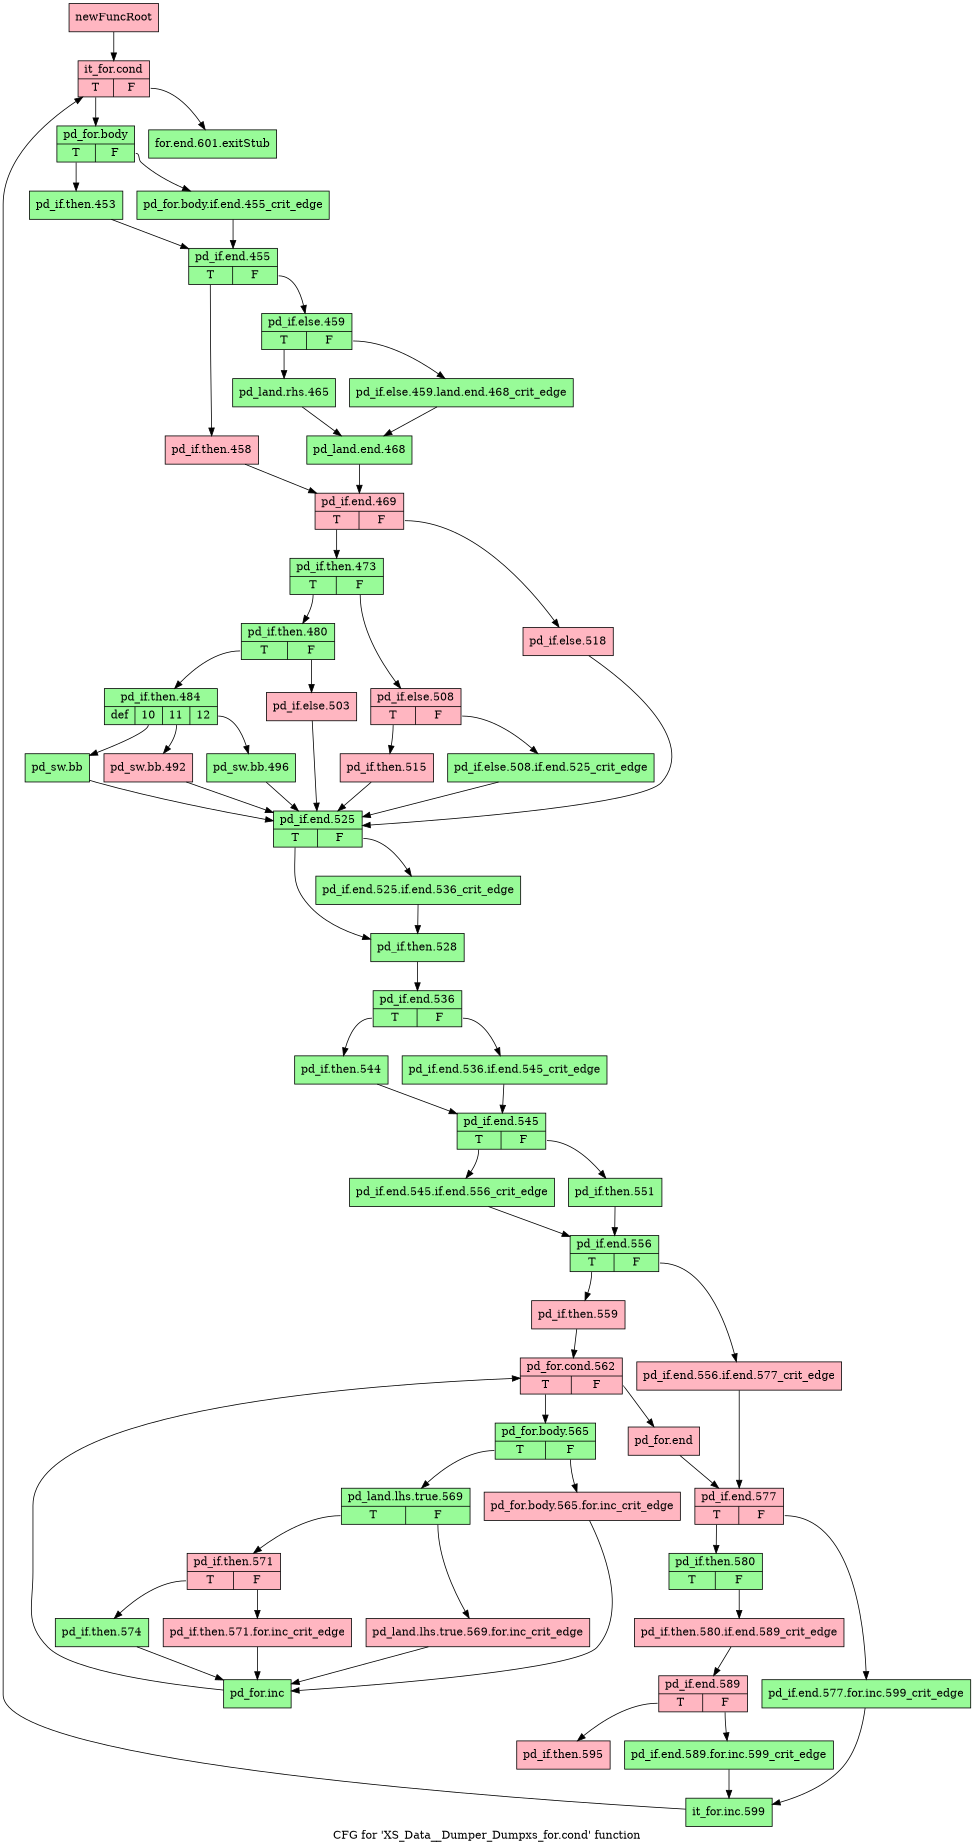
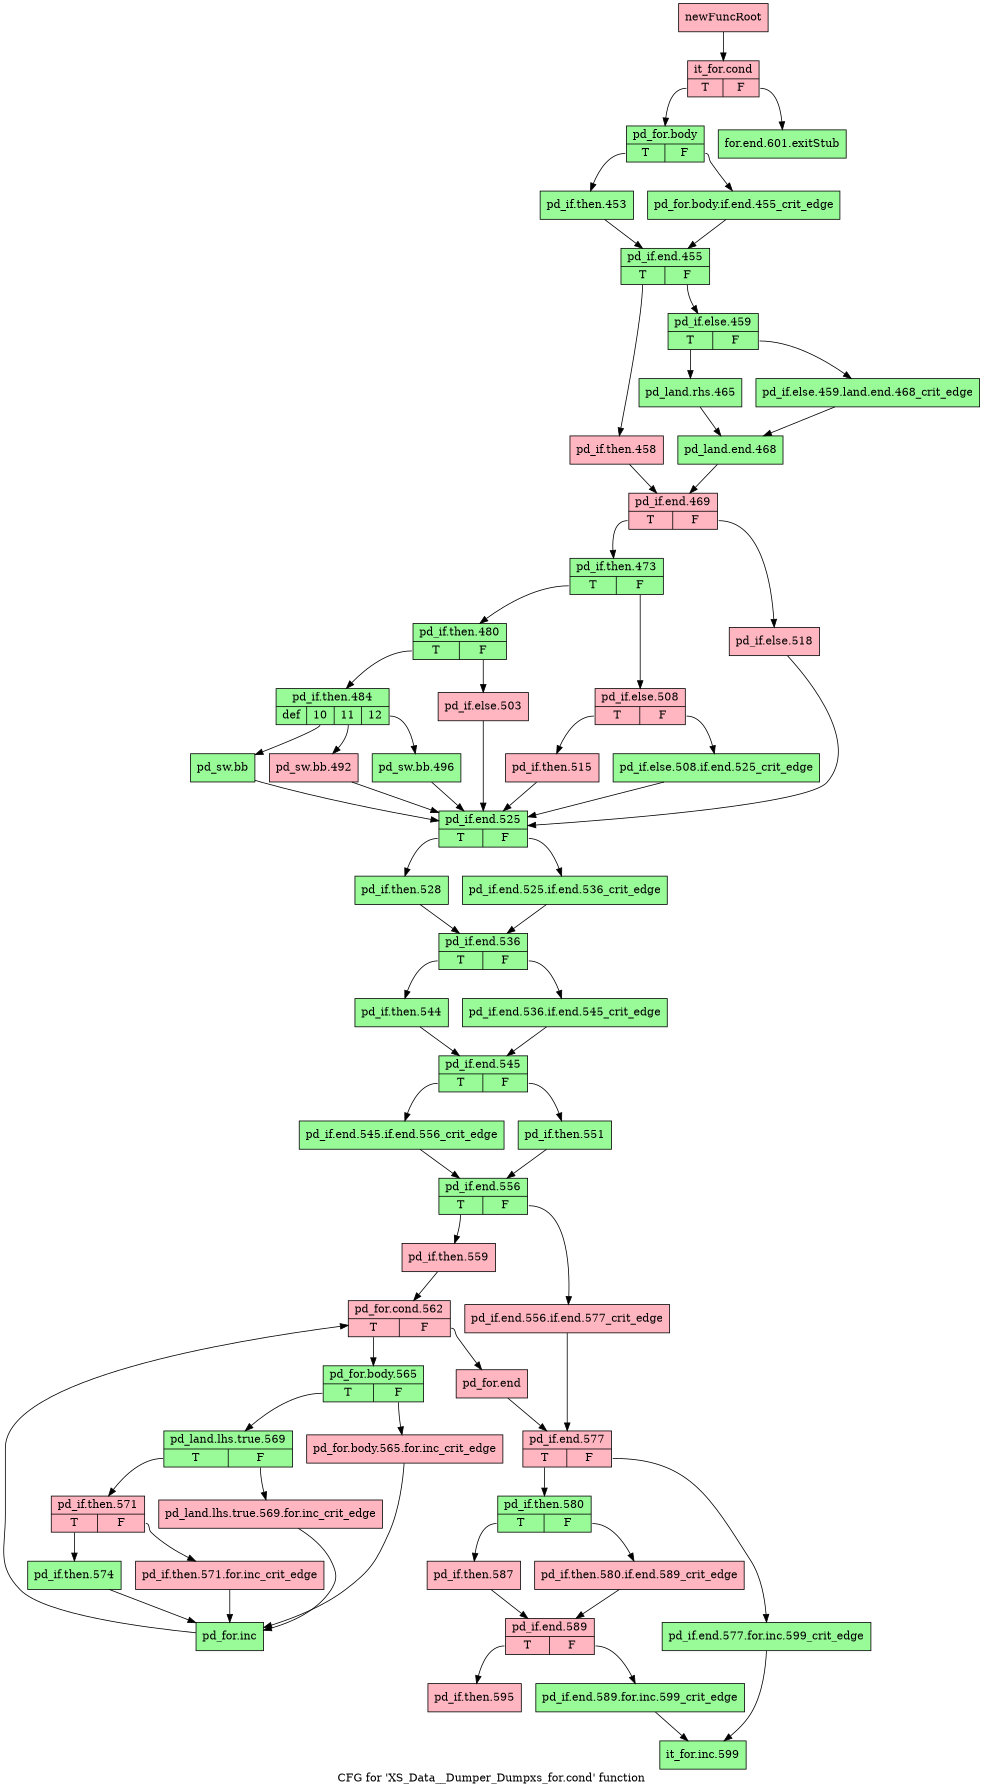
  digraph {
    label="CFG for 'XS_Data__Dumper_Dumpxs_for.cond' function"
    node [fillcolor=palegreen shape=record style=filled]
    n1 [fillcolor=lightpink label="{newFuncRoot}"]
    n2 [fillcolor=lightpink label="{it_for.cond|{<s0>T|<s1>F}}"]
    n3 [label="{for.end.601.exitStub}"]
    n4 [label="{pd_for.body|{<s0>T|<s1>F}}"]
    n5 [label="{pd_if.then.453}"]
    n6 [label="{pd_for.body.if.end.455_crit_edge}"]
    n7 [label="{pd_if.end.455|{<s0>T|<s1>F}}"]
    n8 [fillcolor=lightpink label="{pd_if.then.458}"]
    n9 [label="{pd_if.else.459|{<s0>T|<s1>F}}"]
    n10 [fillcolor=lightpink label="{pd_if.end.469|{<s0>T|<s1>F}}"]
    n11 [label="{pd_land.rhs.465}"]
    n12 [label="{pd_if.else.459.land.end.468_crit_edge}"]
    n13 [label="{pd_if.then.473|{<s0>T|<s1>F}}"]
    n14 [fillcolor=lightpink label="{pd_if.else.518}"]
    n15 [label="{pd_land.end.468}"]
    n16 [label="{pd_if.then.480|{<s0>T|<s1>F}}"]
    n17 [fillcolor=lightpink label="{pd_if.else.508|{<s0>T|<s1>F}}"]
    n18 [label="{pd_if.end.525|{<s0>T|<s1>F}}"]
    n19 [label="{pd_if.then.484|{<s0>def|<s1>10|<s2>11|<s3>12}}"]
    n20 [fillcolor=lightpink label="{pd_if.else.503}"]
    n21 [fillcolor=lightpink label="{pd_if.then.515}"]
    n22 [label="{pd_if.else.508.if.end.525_crit_edge}"]
    n23 [label="{pd_if.then.528}"]
    n24 [label="{pd_if.end.525.if.end.536_crit_edge}"]
    n25 [label="{pd_if.end.536|{<s0>T|<s1>F}}"]
    n26 [label="{pd_sw.bb}"]
    n27 [fillcolor=lightpink label="{pd_sw.bb.492}"]
    n28 [label="{pd_sw.bb.496}"]
    n29 [label="{pd_if.then.544}"]
    n30 [label="{pd_if.end.536.if.end.545_crit_edge}"]
    n31 [label="{pd_if.end.545|{<s0>T|<s1>F}}"]
    n32 [label="{pd_if.end.545.if.end.556_crit_edge}"]
    n33 [label="{pd_if.then.551}"]
    n34 [label="{pd_if.end.556|{<s0>T|<s1>F}}"]
    n35 [fillcolor=lightpink label="{pd_if.then.559}"]
    n36 [fillcolor=lightpink label="{pd_if.end.556.if.end.577_crit_edge}"]
    n37 [fillcolor=lightpink label="{pd_for.cond.562|{<s0>T|<s1>F}}"]
    n38 [fillcolor=lightpink label="{pd_if.end.577|{<s0>T|<s1>F}}"]
    n39 [label="{pd_for.body.565|{<s0>T|<s1>F}}"]
    n40 [fillcolor=lightpink label="{pd_for.end}"]
    n41 [label="{pd_if.then.580|{<s0>T|<s1>F}}"]
    n42 [label="{pd_if.end.577.for.inc.599_crit_edge}"]
+   n43 [fillcolor=lightpink label="{pd_if.then.587}"]
    n44 [fillcolor=lightpink label="{pd_if.then.580.if.end.589_crit_edge}"]
    n45 [label="{it_for.inc.599}"]
    n46 [label="{pd_land.lhs.true.569|{<s0>T|<s1>F}}"]
    n47 [fillcolor=lightpink label="{pd_for.body.565.for.inc_crit_edge}"]
    n48 [fillcolor=lightpink label="{pd_if.then.571|{<s0>T|<s1>F}}"]
    n49 [fillcolor=lightpink label="{pd_land.lhs.true.569.for.inc_crit_edge}"]
    n50 [label="{pd_for.inc}"]
    n51 [fillcolor=lightpink label="{pd_if.end.589|{<s0>T|<s1>F}}"]
    n52 [fillcolor=lightpink label="{pd_if.then.595}"]
    n53 [label="{pd_if.end.589.for.inc.599_crit_edge}"]
    n54 [label="{pd_if.then.574}"]
    n55 [fillcolor=lightpink label="{pd_if.then.571.for.inc_crit_edge}"]
    n1 -> n2
    n2 -> n3 [tailport=s1]
    n2 -> n4 [tailport=s0]
    n4 -> n5 [tailport=s0]
    n4 -> n6 [tailport=s1]
    n5 -> n7
    n6 -> n7
    n7 -> n8 [tailport=s0]
    n7 -> n9 [tailport=s1]
    n8 -> n10
    n9 -> n11 [tailport=s0]
    n9 -> n12 [tailport=s1]
    n10 -> n13 [tailport=s0]
    n10 -> n14 [tailport=s1]
    n11 -> n15
    n12 -> n15
    n13 -> n16 [tailport=s0]
    n13 -> n17 [tailport=s1]
    n14 -> n18
    n15 -> n10
    n16 -> n19 [tailport=s0]
    n16 -> n20 [tailport=s1]
    n17 -> n21 [tailport=s0]
    n17 -> n22 [tailport=s1]
    n18 -> n23 [tailport=s0]
    n18 -> n24 [tailport=s1]
    n19 -> n26 [tailport=s1]
    n19 -> n27 [tailport=s2]
    n19 -> n28 [tailport=s3]
    n20 -> n18
    n21 -> n18
    n22 -> n18
    n23 -> n25
-   n24 -> n23
+   n24 -> n25
    n25 -> n29 [tailport=s0]
    n25 -> n30 [tailport=s1]
    n26 -> n18
    n27 -> n18
    n28 -> n18
    n29 -> n31
    n30 -> n31
    n31 -> n32 [tailport=s0]
    n31 -> n33 [tailport=s1]
    n32 -> n34
    n33 -> n34
    n34 -> n35 [tailport=s0]
    n34 -> n36 [tailport=s1]
    n35 -> n37
    n36 -> n38
    n37 -> n39 [tailport=s0]
    n37 -> n40 [tailport=s1]
    n38 -> n41 [tailport=s0]
    n38 -> n42 [tailport=s1]
    n39 -> n46 [tailport=s0]
    n39 -> n47 [tailport=s1]
    n40 -> n38
+   n41 -> n43 [tailport=s0]
    n41 -> n44 [tailport=s1]
    n42 -> n45
+   n43 -> n51
    n44 -> n51
-   n45 -> n2
    n46 -> n48 [tailport=s0]
    n46 -> n49 [tailport=s1]
    n47 -> n50
    n48 -> n54 [tailport=s0]
    n48 -> n55 [tailport=s1]
    n49 -> n50
    n50 -> n37
    n51 -> n52 [tailport=s0]
    n51 -> n53 [tailport=s1]
    n53 -> n45
    n54 -> n50
    n55 -> n50
  }
